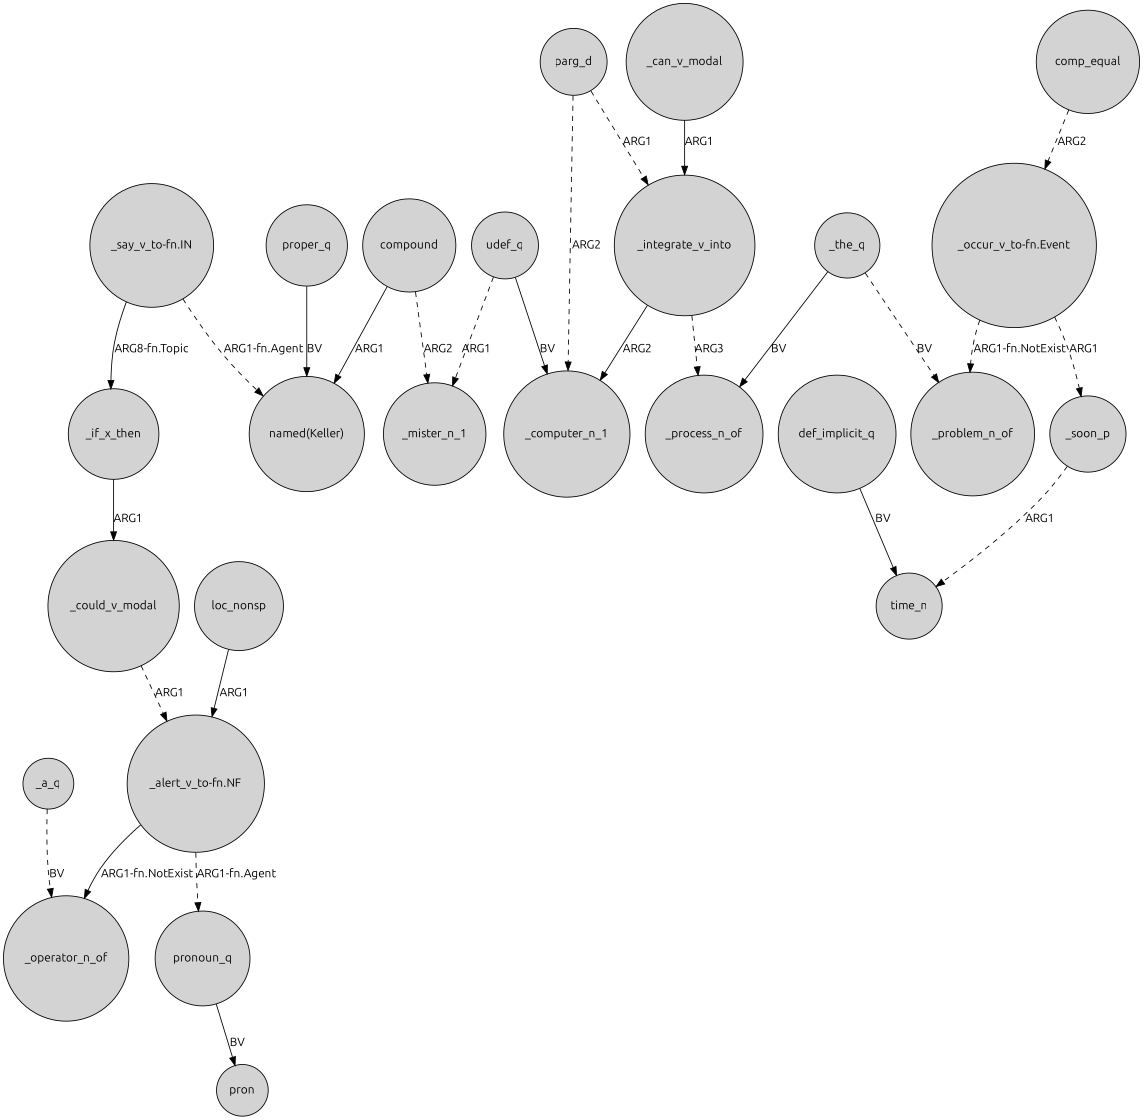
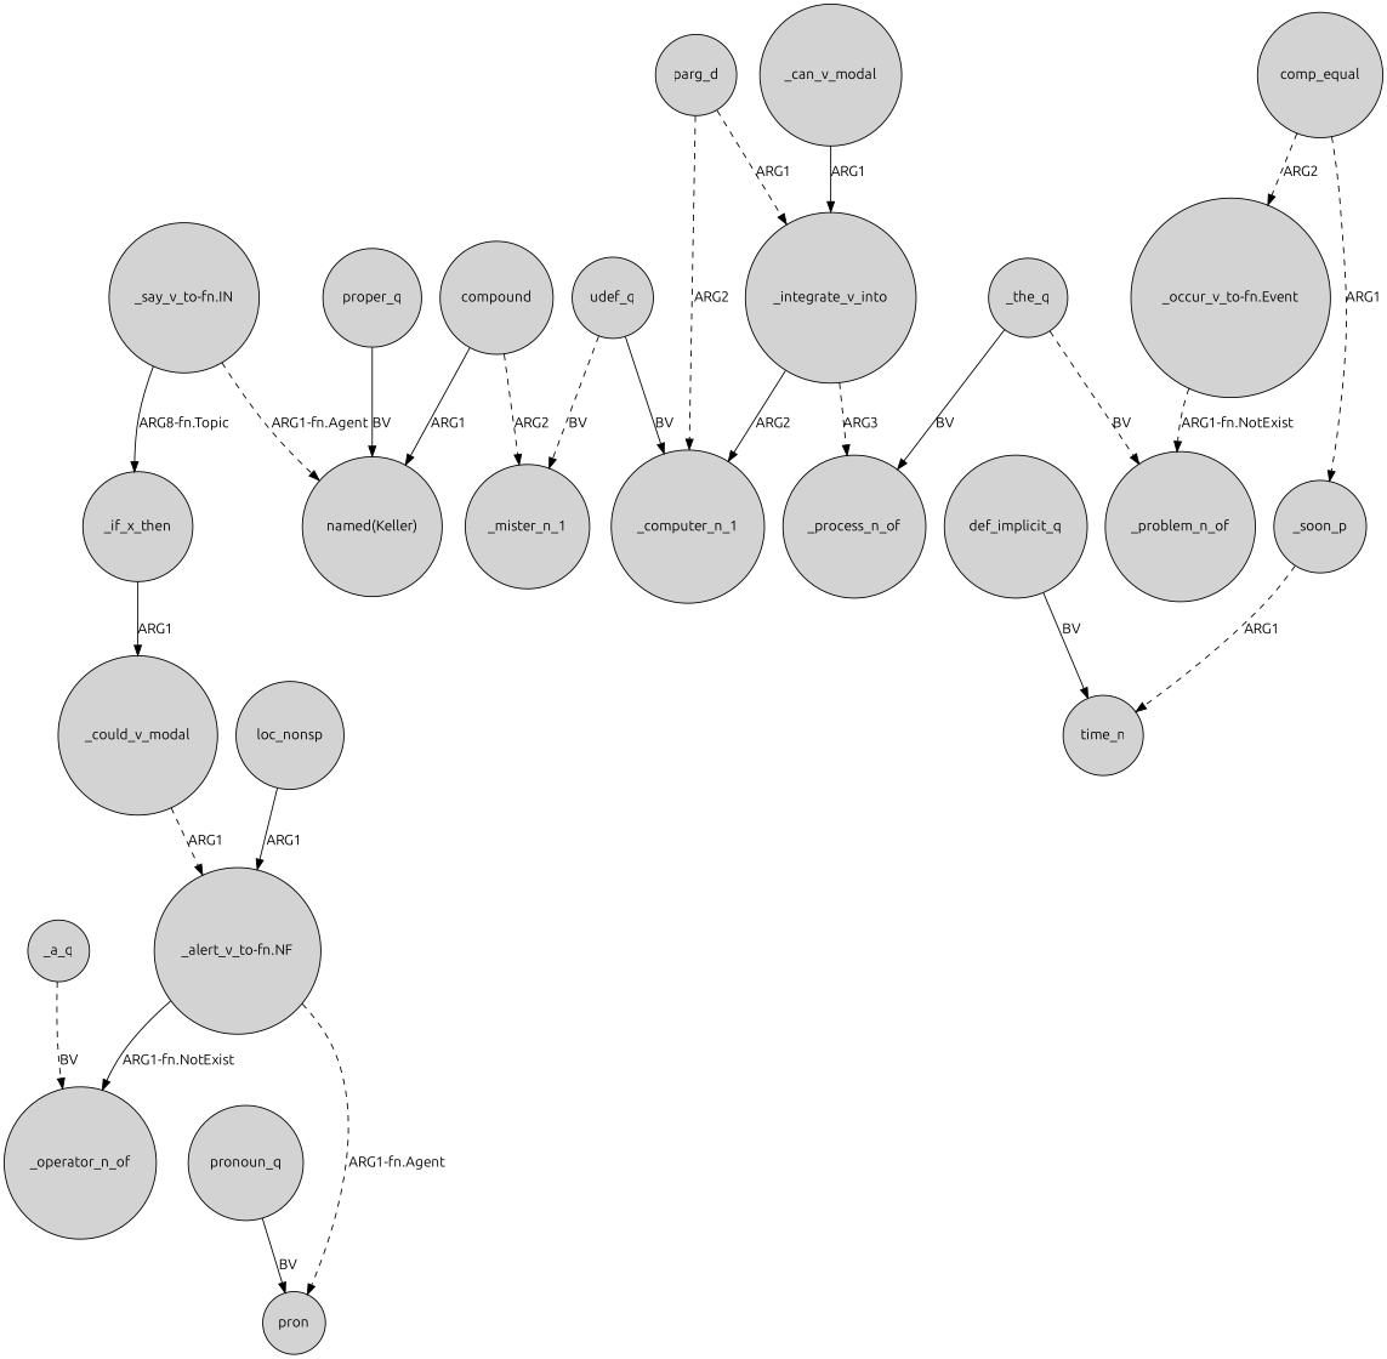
  digraph {
    fontname=Ubuntu
    node [fontname=Ubuntu shape=circle style=filled]
    edge [fontname=Ubuntu style=dashed]
    _integrate_v_into
    _computer_n_1
    _process_n_of
    compound
    "named(Keller)"
    _mister_n_1
    "_say_v_to-fn.IN"
    _if_x_then
    _could_v_modal
    _can_v_modal
    "_alert_v_to-fn.NF"
    proper_q
    _the_q
    _problem_n_of
    udef_q
    _a_q
    _operator_n_of
    "_occur_v_to-fn.Event"
    pron
    parg_d
    loc_nonsp
    comp_equal
    _soon_p
    time_n
    pronoun_q
    def_implicit_q
    _integrate_v_into -> _computer_n_1 [label=ARG2 style=solid]
    _integrate_v_into -> _process_n_of [label=ARG3]
    compound -> "named(Keller)" [label=ARG1 style=solid]
    compound -> _mister_n_1 [label=ARG2]
    "_say_v_to-fn.IN" -> "named(Keller)" [label="ARG1-fn.Agent"]
    "_say_v_to-fn.IN" -> _if_x_then [label="ARG8-fn.Topic" style=solid]
    _if_x_then -> _could_v_modal [label=ARG1 style=solid]
    _could_v_modal -> "_alert_v_to-fn.NF" [label=ARG1]
    _can_v_modal -> _integrate_v_into [label=ARG1 style=solid]
    "_alert_v_to-fn.NF" -> _operator_n_of [label="ARG1-fn.NotExist" style=solid]
-   "_alert_v_to-fn.NF" -> pronoun_q [label="ARG1-fn.Agent"]
+   "_alert_v_to-fn.NF" -> pron [label="ARG1-fn.Agent"]
    proper_q -> "named(Keller)" [label=BV style=solid]
    _the_q -> _process_n_of [label=BV style=solid]
    _the_q -> _problem_n_of [label=BV]
    udef_q -> _computer_n_1 [label=BV style=solid]
-   udef_q -> _mister_n_1 [label=ARG1]
+   udef_q -> _mister_n_1 [label=BV]
    _a_q -> _operator_n_of [label=BV]
    "_occur_v_to-fn.Event" -> _problem_n_of [label="ARG1-fn.NotExist"]
    parg_d -> _integrate_v_into [label=ARG1]
    parg_d -> _computer_n_1 [label=ARG2]
    loc_nonsp -> "_alert_v_to-fn.NF" [label=ARG1 style=solid]
    comp_equal -> "_occur_v_to-fn.Event" [label=ARG2]
-   "_occur_v_to-fn.Event" -> _soon_p [label=ARG1]
+   comp_equal -> _soon_p [label=ARG1]
    _soon_p -> time_n [label=ARG1]
    pronoun_q -> pron [label=BV style=solid]
    def_implicit_q -> time_n [label=BV style=solid]
  }
